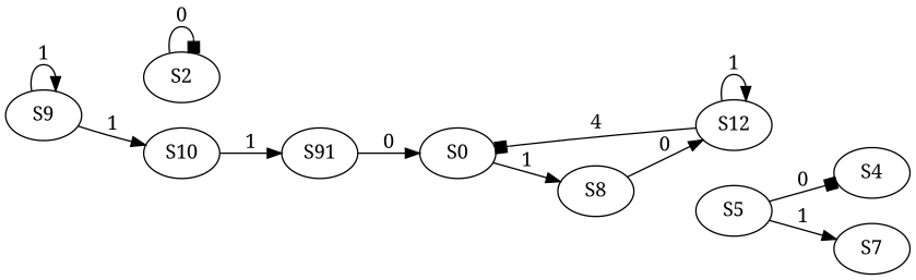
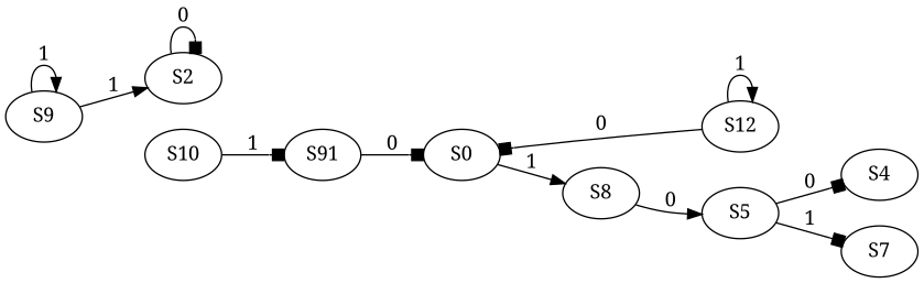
  strict digraph {
    fontname="Noto Serif"
    rankdir=LR
    node [fontname="Noto Serif"]
    edge [arrowhead=box fontname="Noto Serif"]
    S2
    S5
    S4
    S7
    S8
    S12
    n7 [label=S0]
    S9
    S10
    n10 [label=S91]
    S2 -> S2 [label=0]
    S5 -> S4 [label=0]
-   S5 -> S7 [arrowhead=normal label=1]
-   S8 -> S12 [arrowhead=normal label=0]
+   S5 -> S7 [label=1]
+   S8 -> S5 [arrowhead=normal label=0]
    S12 -> S12 [arrowhead=normal label=1]
-   S12 -> n7 [label=4]
+   S12 -> n7 [label=0]
    n7 -> S8 [arrowhead=normal label=1]
    S9 -> S9 [arrowhead=normal label=1]
-   S9 -> S10 [arrowhead=normal label=1]
-   S10 -> n10 [arrowhead=normal label=1]
-   n10 -> n7 [arrowhead=normal label=0]
+   S9 -> S2 [arrowhead=normal label=1]
+   S10 -> n10 [label=1]
+   n10 -> n7 [label=0]
  }
